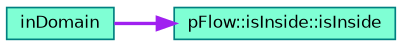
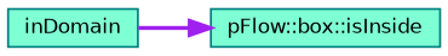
  digraph {
    rankdir=LR
    node [color=teal fillcolor=aquamarine fontname=Helvetica fontsize=10 shape=record style=filled]
    n1 [fontcolor=black height=0.2 label=inDomain width=0.4]
-   n2 [height=0.2 label="pFlow::isInside::isInside" width=0.4]
+   n2 [height=0.2 label="pFlow::box::isInside" width=0.4]
    n1 -> n2 [color=purple fontname=Helvetica fontsize=10 labelfontname=Helvetica labelfontsize=10 style=bold]
  }
